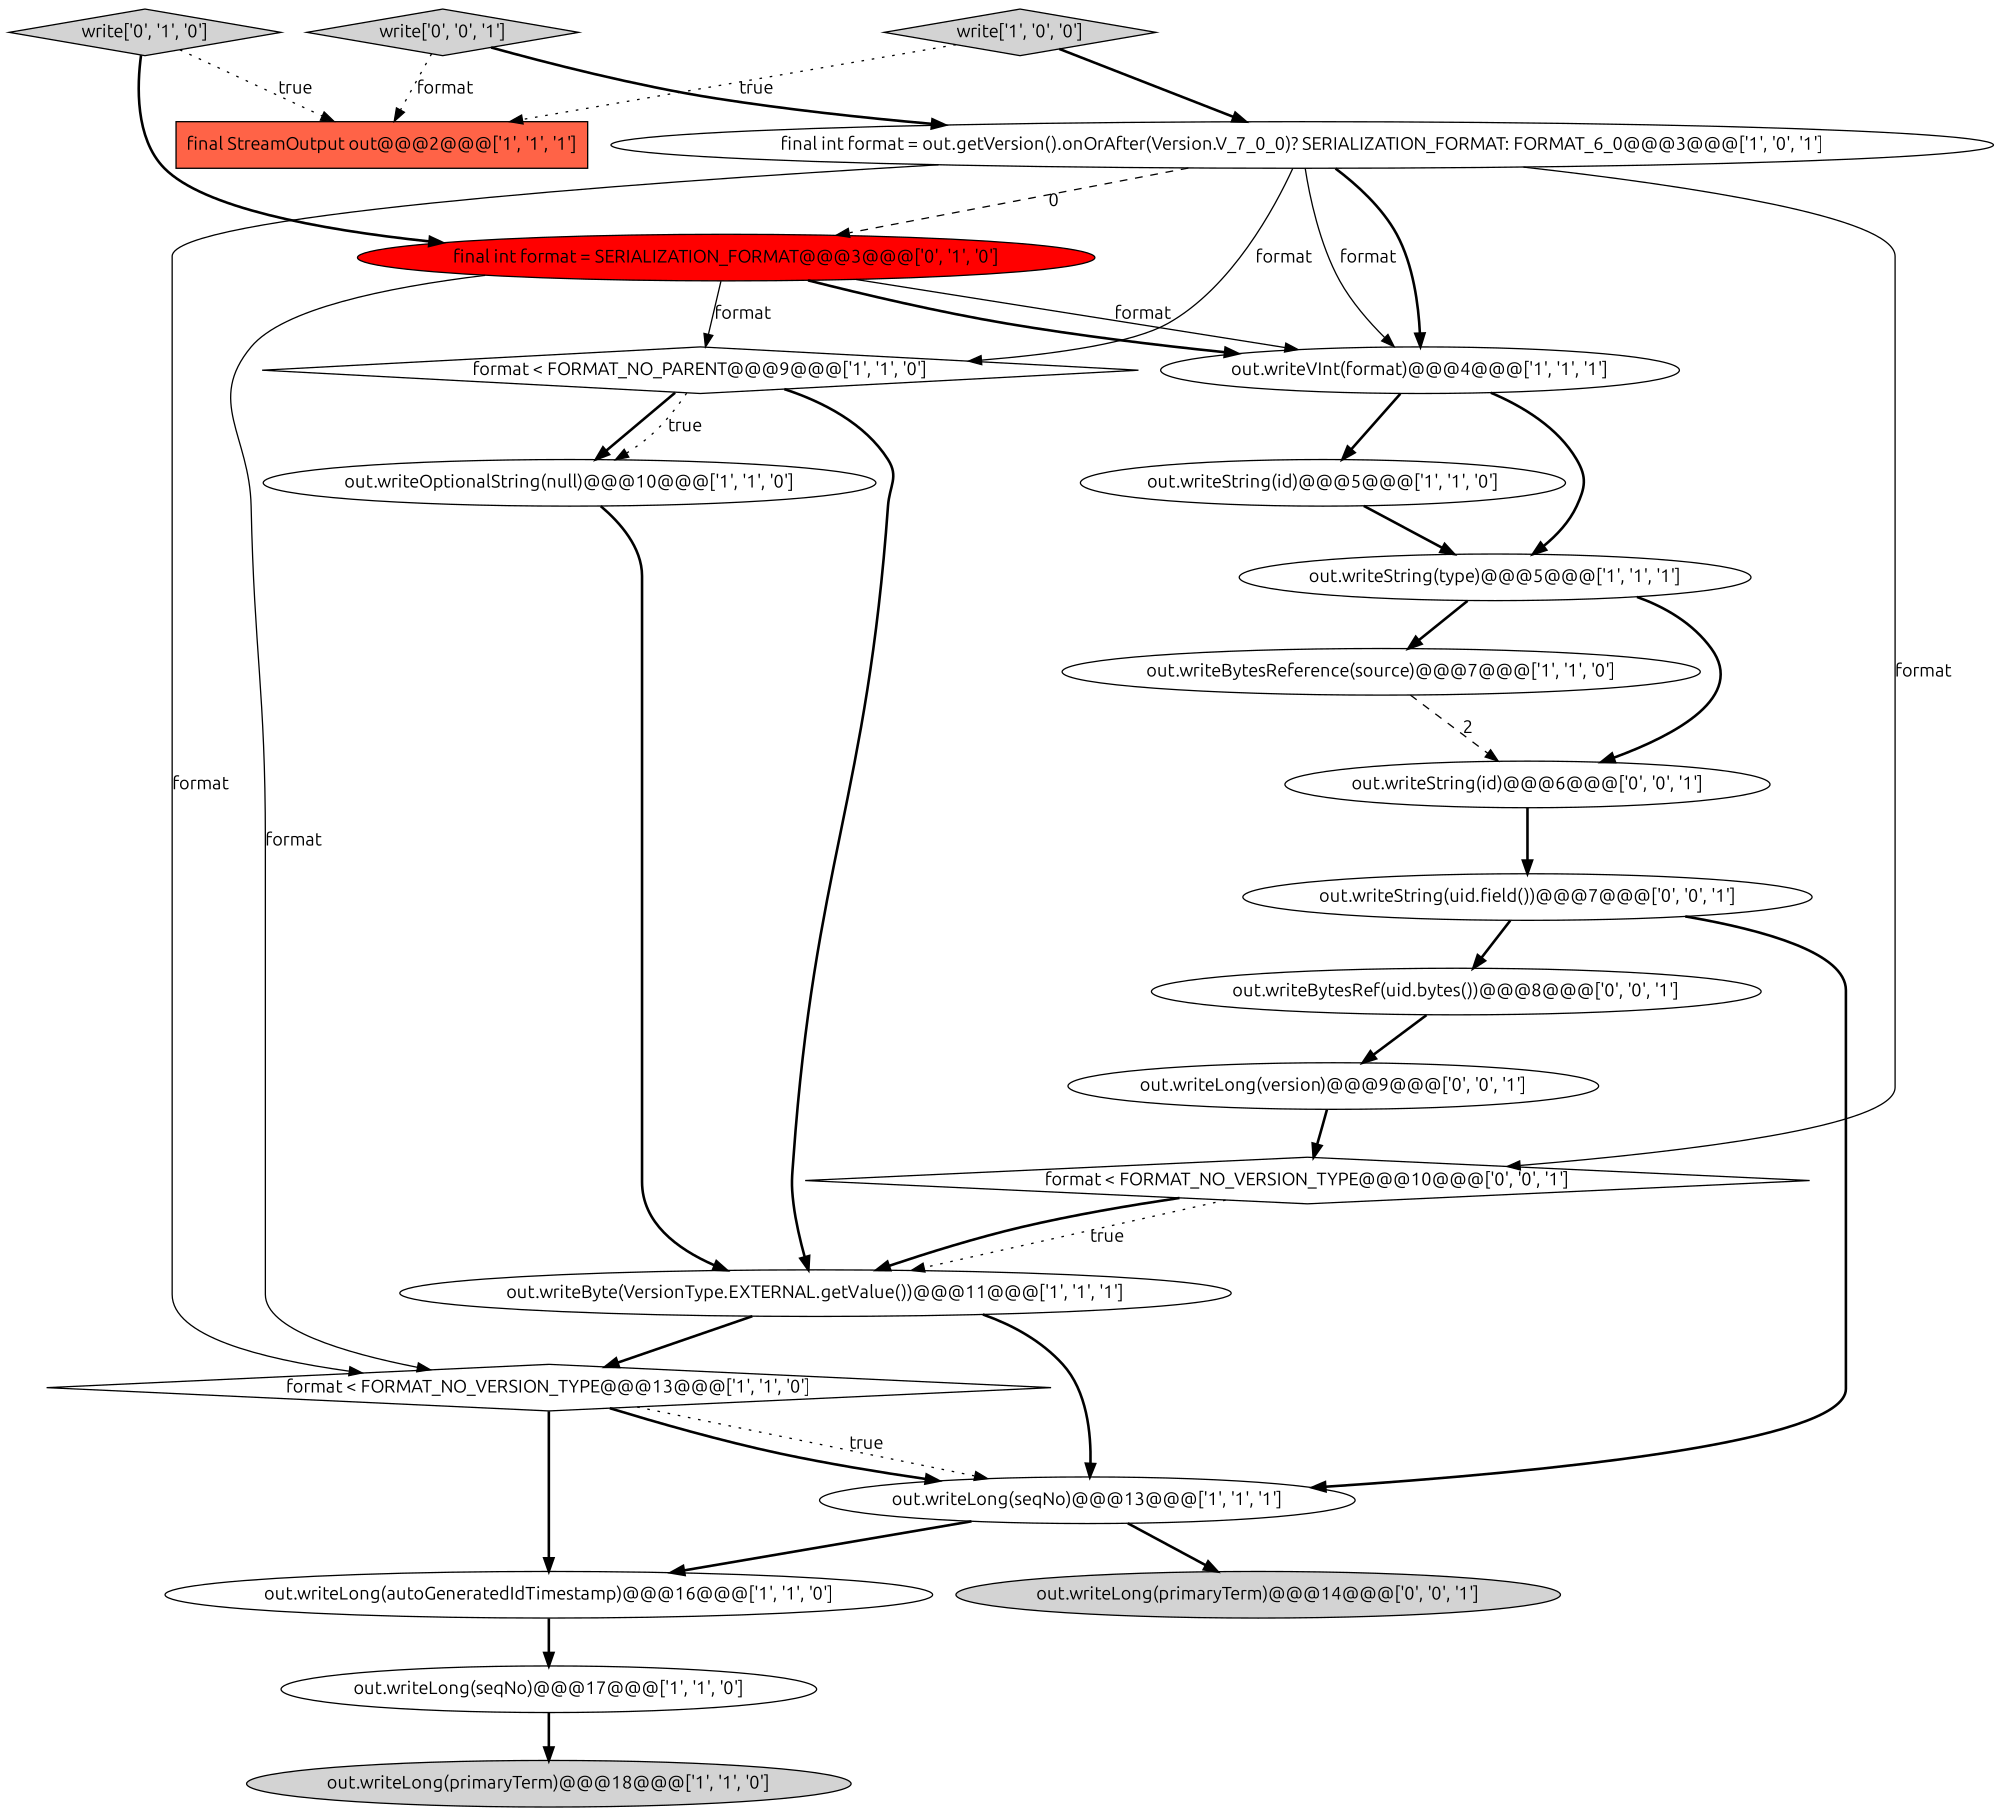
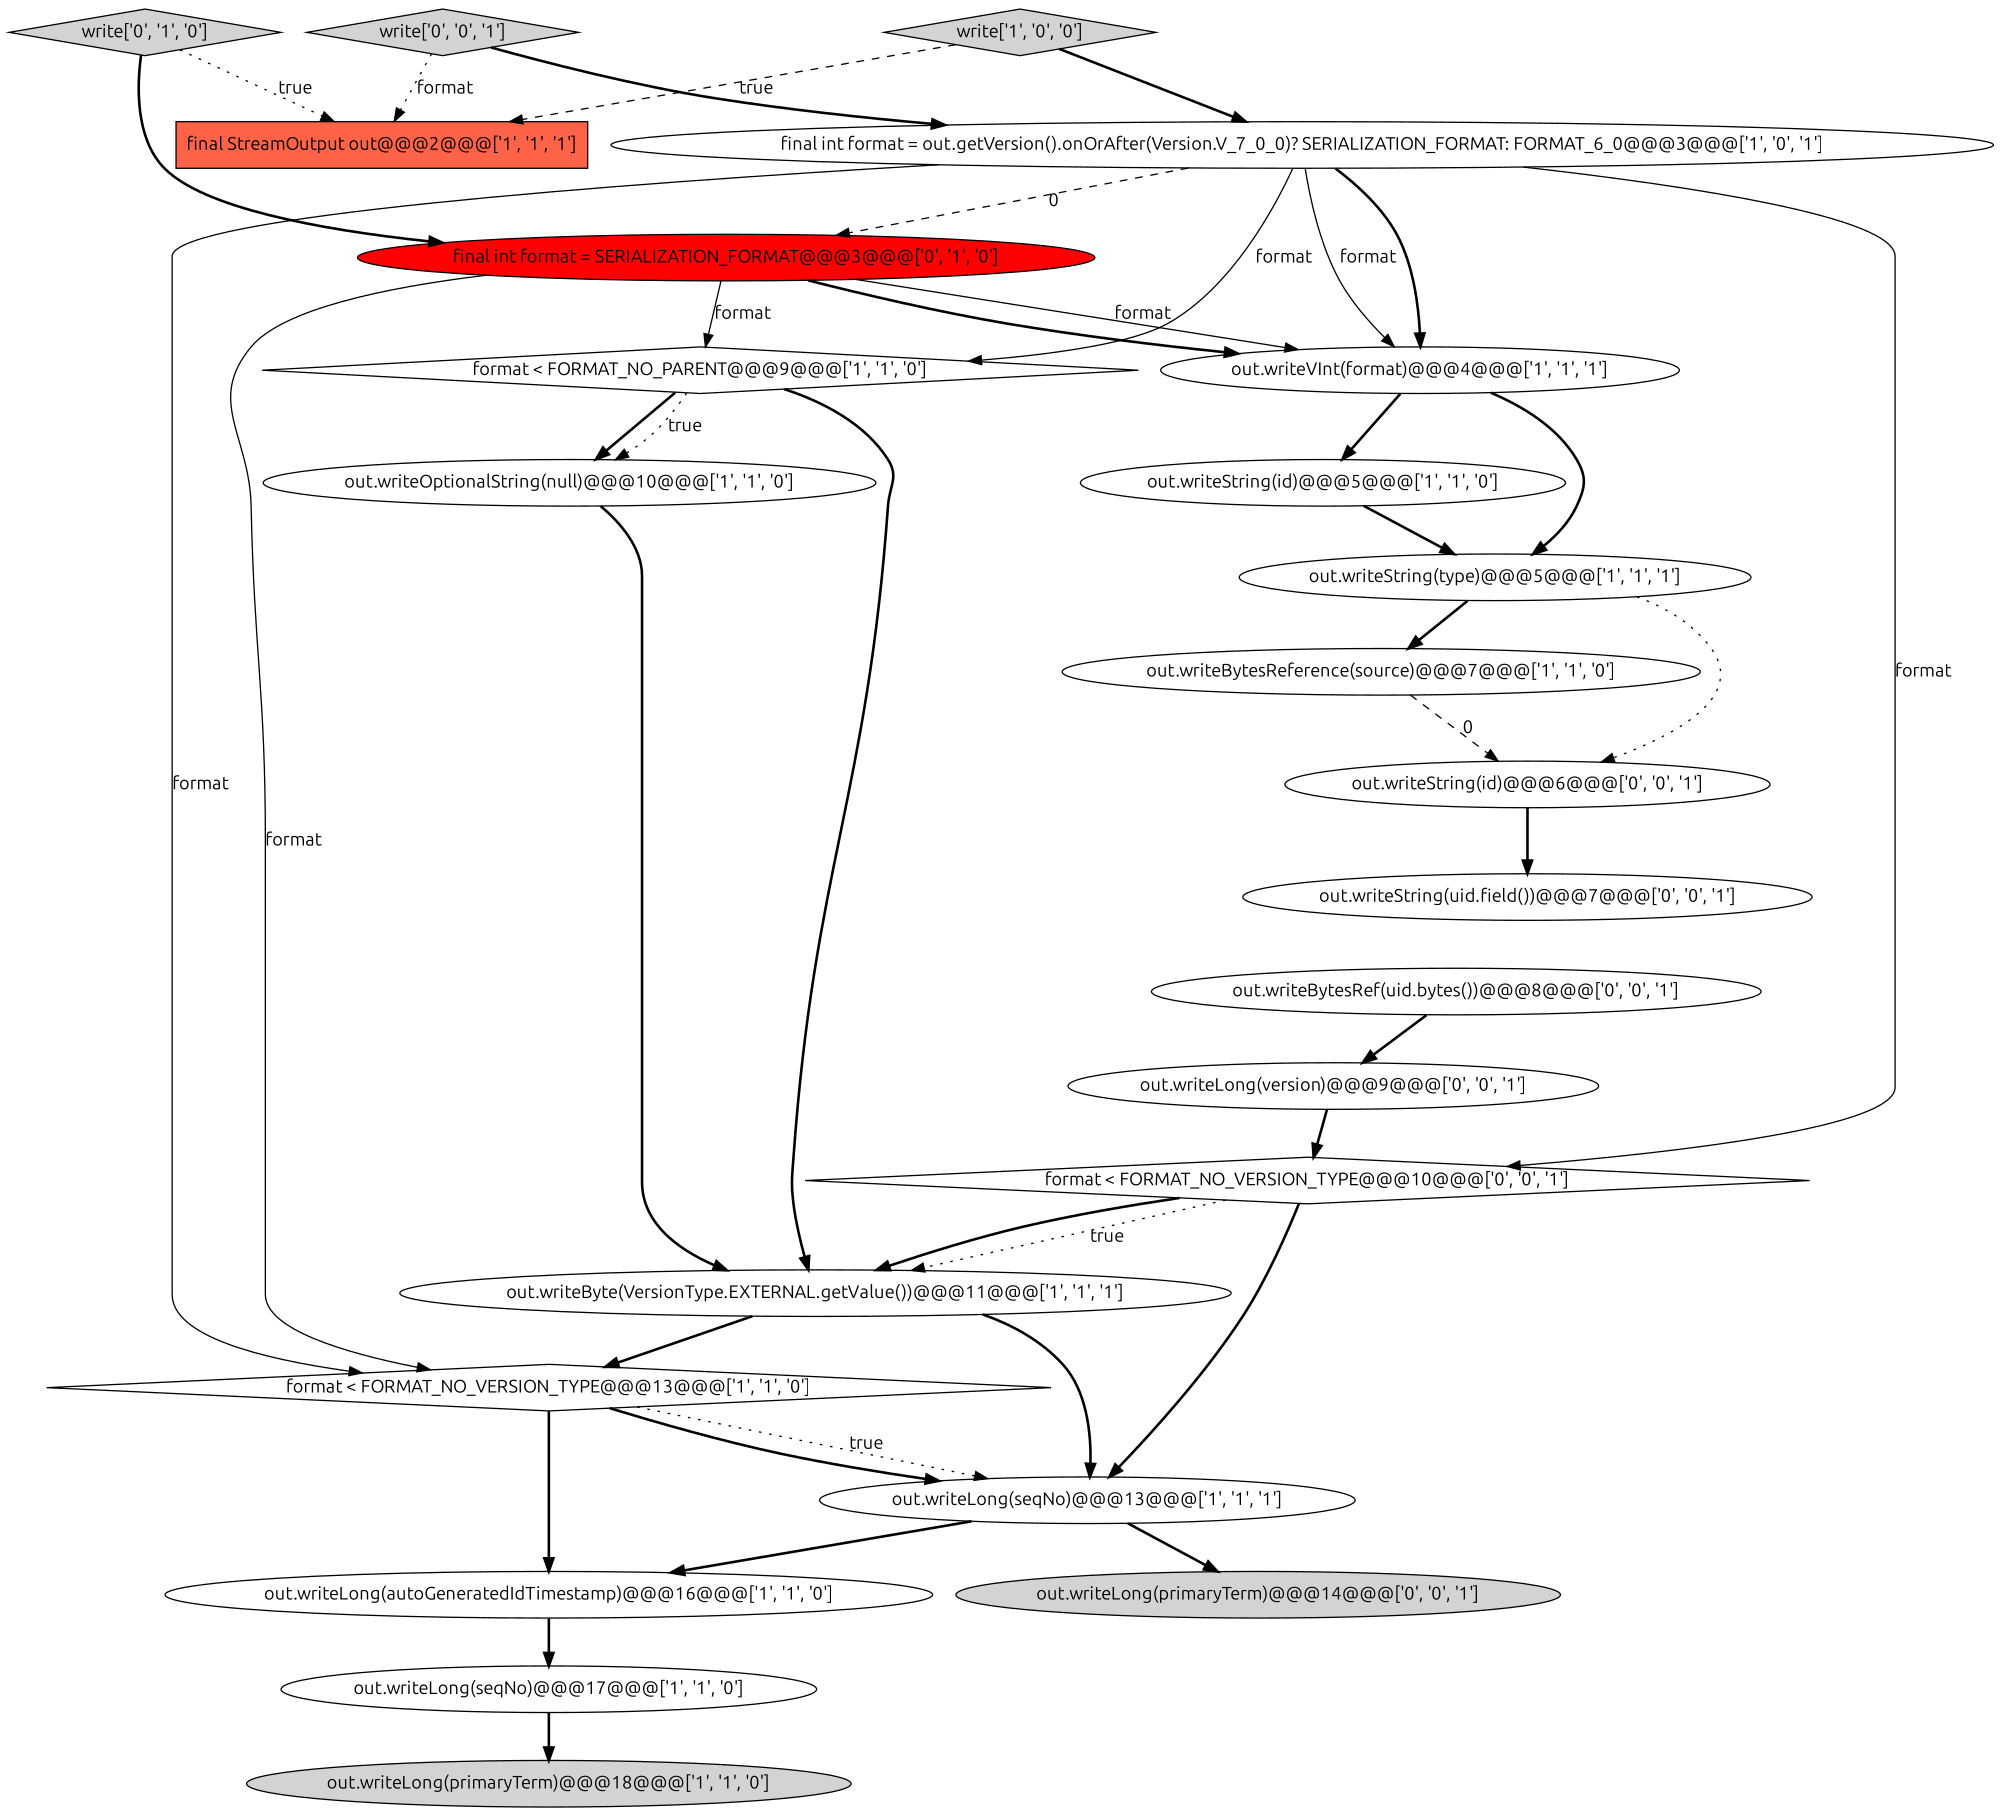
  digraph {
    fontname=Ubuntu
    node [fillcolor=white fontname=Ubuntu shape=ellipse style=filled]
    edge [fontname=Ubuntu style=bold]
    n1 [fillcolor=lightgray label="write['1', '0', '0']" shape=diamond]
    n2 [label="final int format = out.getVersion().onOrAfter(Version.V_7_0_0)? SERIALIZATION_FORMAT: FORMAT_6_0@@@3@@@['1', '0', '1']"]
    n3 [fillcolor=tomato label="final StreamOutput out@@@2@@@['1', '1', '1']" shape=box]
    n4 [label="format < FORMAT_NO_VERSION_TYPE@@@10@@@['0', '0', '1']" shape=diamond]
    n5 [label="format < FORMAT_NO_PARENT@@@9@@@['1', '1', '0']" shape=diamond]
    n6 [label="format < FORMAT_NO_VERSION_TYPE@@@13@@@['1', '1', '0']" shape=diamond]
    n7 [fillcolor=red label="final int format = SERIALIZATION_FORMAT@@@3@@@['0', '1', '0']"]
    n8 [label="out.writeVInt(format)@@@4@@@['1', '1', '1']"]
    n9 [label="out.writeByte(VersionType.EXTERNAL.getValue())@@@11@@@['1', '1', '1']"]
    n10 [label="out.writeLong(seqNo)@@@13@@@['1', '1', '1']"]
    n11 [label="out.writeLong(autoGeneratedIdTimestamp)@@@16@@@['1', '1', '0']"]
    n12 [fillcolor=lightgray label="out.writeLong(primaryTerm)@@@14@@@['0', '0', '1']"]
    n13 [label="out.writeOptionalString(null)@@@10@@@['1', '1', '0']"]
    n14 [fillcolor=lightgray label="out.writeLong(primaryTerm)@@@18@@@['1', '1', '0']"]
    n15 [label="out.writeBytesReference(source)@@@7@@@['1', '1', '0']"]
    n16 [label="out.writeString(id)@@@6@@@['0', '0', '1']"]
    n17 [label="out.writeString(uid.field())@@@7@@@['0', '0', '1']"]
    n18 [fillcolor=lightgray label="write['0', '0', '1']" shape=diamond]
    n19 [label="out.writeString(type)@@@5@@@['1', '1', '1']"]
    n20 [label="out.writeString(id)@@@5@@@['1', '1', '0']"]
    n21 [label="out.writeLong(seqNo)@@@17@@@['1', '1', '0']"]
    n22 [label="out.writeBytesRef(uid.bytes())@@@8@@@['0', '0', '1']"]
    n23 [label="out.writeLong(version)@@@9@@@['0', '0', '1']"]
    n24 [fillcolor=lightgray label="write['0', '1', '0']" shape=diamond]
    n1 -> n2
-   n1 -> n3 [label=true style=dotted]
+   n1 -> n3 [label=true style=dashed]
    n2 -> n4 [label=format style=solid]
    n2 -> n5 [label=format style=solid]
    n2 -> n6 [label=format style=solid]
    n2 -> n7 [label=0 style=dashed]
    n2 -> n8 [label=format style=solid]
    n2 -> n8
    n4 -> n9
    n4 -> n9 [label=true style=dotted]
-   n17 -> n10
+   n4 -> n10
    n5 -> n9
    n5 -> n13
    n5 -> n13 [label=true style=dotted]
    n6 -> n10 [label=true style=dotted]
    n6 -> n10
    n6 -> n11
    n7 -> n5 [label=format style=solid]
    n7 -> n6 [label=format style=solid]
    n7 -> n8
    n7 -> n8 [label=format style=solid]
    n8 -> n19
    n8 -> n20
    n9 -> n6
    n9 -> n10
    n10 -> n11
    n10 -> n12
    n11 -> n21
    n13 -> n9
-   n15 -> n16 [label=2 style=dashed]
+   n15 -> n16 [label=0 style=dashed]
    n16 -> n17
-   n17 -> n22
    n18 -> n2
    n18 -> n3 [label=format style=dotted]
    n19 -> n15
-   n19 -> n16
+   n19 -> n16 [style=dotted]
    n20 -> n19
    n21 -> n14
    n22 -> n23
    n23 -> n4
    n24 -> n3 [label=true style=dotted]
    n24 -> n7
  }
